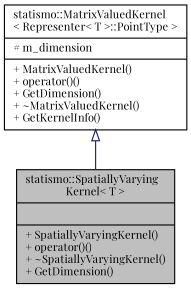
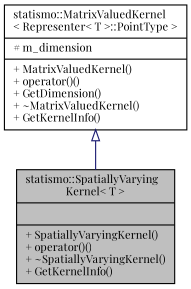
  digraph {
    fontname="Playfair Display"
    node [color=black fontname="Playfair Display" fontsize=10 shape=record style=filled]
-   n1 [fillcolor=grey75 fontcolor=black height=0.2 label="{statismo::SpatiallyVarying\lKernel\< T \>\n||+ SpatiallyVaryingKernel()\l+ operator()()\l+ ~SpatiallyVaryingKernel()\l+ GetDimension()\l}" width=0.4]
+   n1 [fillcolor=grey75 fontcolor=black height=0.2 label="{statismo::SpatiallyVarying\lKernel\< T \>\n||+ SpatiallyVaryingKernel()\l+ operator()()\l+ ~SpatiallyVaryingKernel()\l+ GetKernelInfo()\l}" width=0.4]
    n2 [fillcolor=white height=0.2 label="{statismo::MatrixValuedKernel\l\< Representer\< T \>::PointType \>\n|# m_dimension\l|+ MatrixValuedKernel()\l+ operator()()\l+ GetDimension()\l+ ~MatrixValuedKernel()\l+ GetKernelInfo()\l}" width=0.4]
    n2 -> n1 [arrowtail=onormal color=midnightblue dir=back fontname="Playfair Display" fontsize=10 labelfontname="FreeSans.ttf" labelfontsize=10 style=solid]
  }
